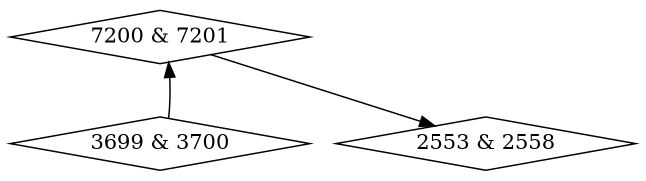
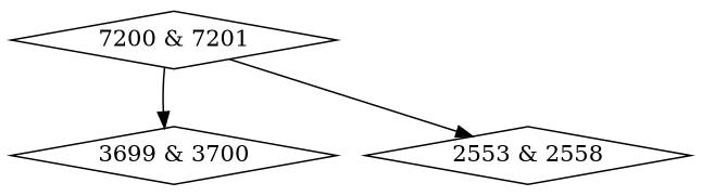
  digraph {
    node [shape=diamond]
    n1 [label="2553 & 2558"]
    n2 [label="3699 & 3700"]
    n3 [label="7200 & 7201"]
    n3 -> n1
-   n2 -> n3
+   n3 -> n2
  }
